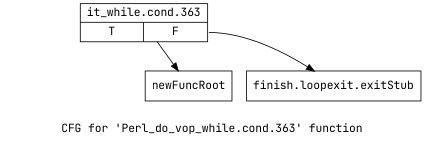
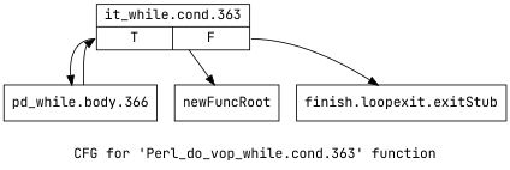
  digraph {
    fontname="JetBrains Mono"
    label="CFG for 'Perl_do_vop_while.cond.363' function"
    node [fontname="JetBrains Mono" shape=record]
    edge [fontname="JetBrains Mono"]
    n1 [label="{newFuncRoot}"]
    n2 [label="{it_while.cond.363|{<s0>T|<s1>F}}"]
    n3 [label="{finish.loopexit.exitStub}"]
+   n4 [label="{pd_while.body.366}"]
    n2 -> n1
    n2 -> n3 [tailport=s1]
+   n2 -> n4 [tailport=s0]
+   n4 -> n2
  }
